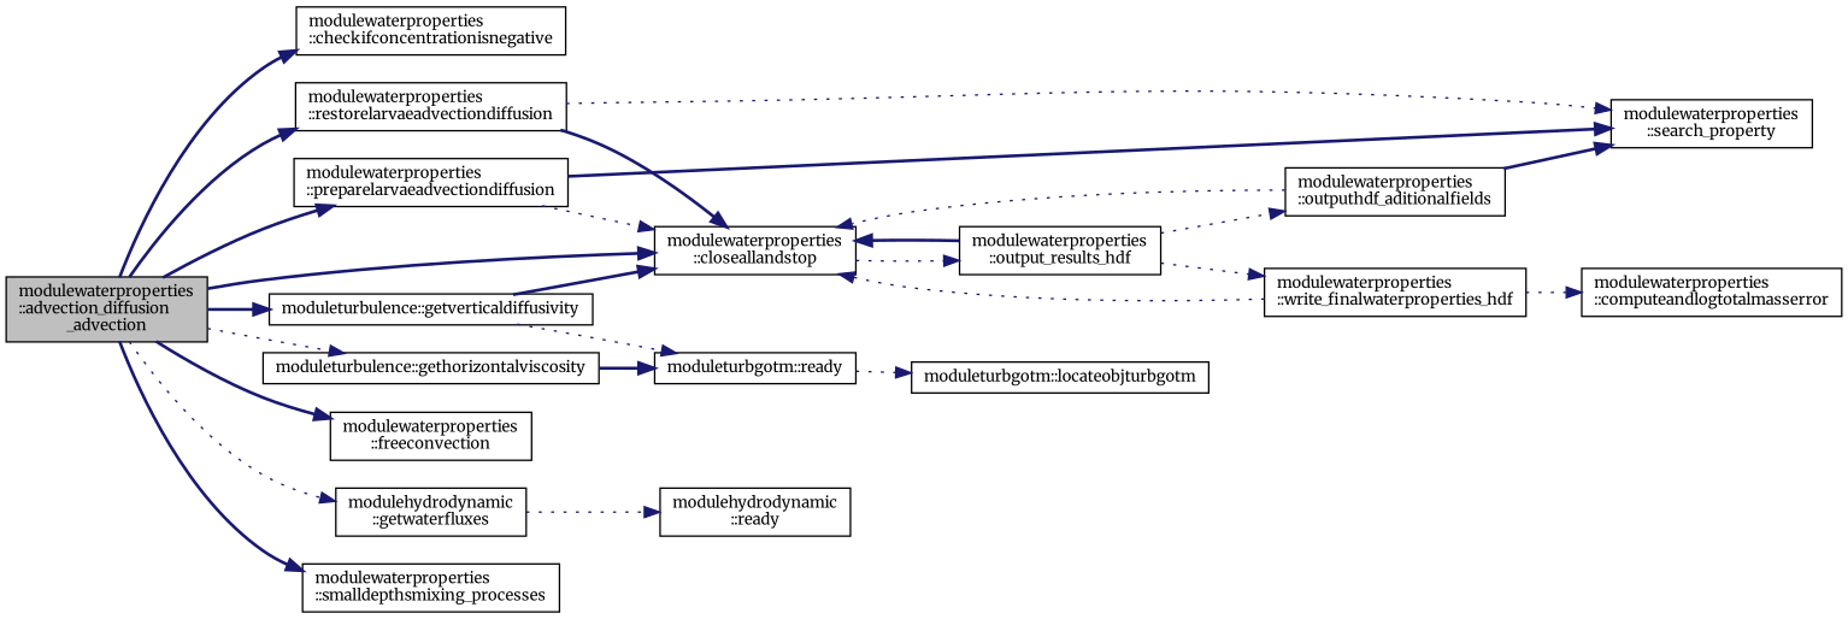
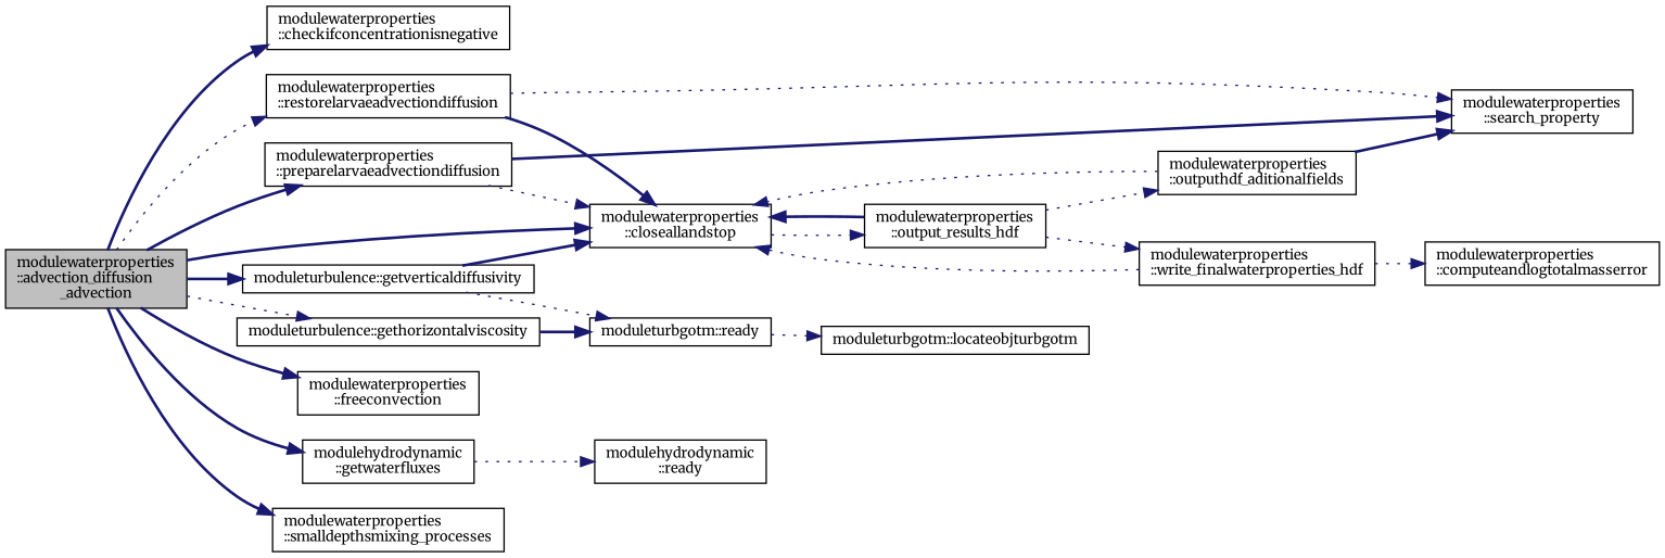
  digraph {
    fontname=Merriweather
    rankdir=LR
    node [color=black fillcolor=white fontname=Merriweather fontsize=10 shape=record style=filled]
    edge [color=midnightblue fontname=Merriweather fontsize=10 labelfontname=Helvetica labelfontsize=10 style=dotted]
    n1 [fillcolor=grey75 fontcolor=black height=0.2 label="modulewaterproperties\l::advection_diffusion\l_advection" width=0.4]
    n2 [height=0.2 label="modulewaterproperties\l::checkifconcentrationisnegative" width=0.4]
    n3 [height=0.2 label="modulewaterproperties\l::closeallandstop" width=0.4]
    n4 [height=0.2 label="modulewaterproperties\l::freeconvection" width=0.4]
    n5 [height=0.2 label="moduleturbulence::gethorizontalviscosity" width=0.4]
    n6 [height=0.2 label="moduleturbulence::getverticaldiffusivity" width=0.4]
    n7 [height=0.2 label="modulehydrodynamic\l::getwaterfluxes" width=0.4]
    n8 [height=0.2 label="modulewaterproperties\l::preparelarvaeadvectiondiffusion" width=0.4]
    n9 [height=0.2 label="modulewaterproperties\l::restorelarvaeadvectiondiffusion" width=0.4]
    n10 [height=0.2 label="modulewaterproperties\l::smalldepthsmixing_processes" width=0.4]
    n11 [height=0.2 label="modulewaterproperties\l::output_results_hdf" width=0.4]
    n12 [height=0.2 label="moduleturbgotm::ready" width=0.4]
    n13 [height=0.2 label="modulehydrodynamic\l::ready" width=0.4]
    n14 [height=0.2 label="modulewaterproperties\l::search_property" width=0.4]
    n15 [height=0.2 label="modulewaterproperties\l::outputhdf_aditionalfields" width=0.4]
    n16 [height=0.2 label="modulewaterproperties\l::write_finalwaterproperties_hdf" width=0.4]
    n17 [height=0.2 label="modulewaterproperties\l::computeandlogtotalmasserror" width=0.4]
    n18 [height=0.2 label="moduleturbgotm::locateobjturbgotm" width=0.4]
    n1 -> n2 [style=bold]
    n1 -> n3 [style=bold]
    n1 -> n4 [style=bold]
    n1 -> n5
    n1 -> n6 [style=bold]
-   n1 -> n7
+   n1 -> n7 [style=bold]
    n1 -> n8 [style=bold]
-   n1 -> n9 [style=bold]
+   n1 -> n9
    n1 -> n10 [style=bold]
    n3 -> n11
    n5 -> n12 [style=bold]
    n6 -> n3 [style=bold]
    n6 -> n12
    n7 -> n13
    n8 -> n3
    n8 -> n14 [style=bold]
    n9 -> n3 [style=bold]
    n9 -> n14
    n11 -> n3 [style=bold]
    n11 -> n15
    n11 -> n16
    n12 -> n18
    n15 -> n3
    n15 -> n14 [style=bold]
    n16 -> n3
    n16 -> n17
  }
